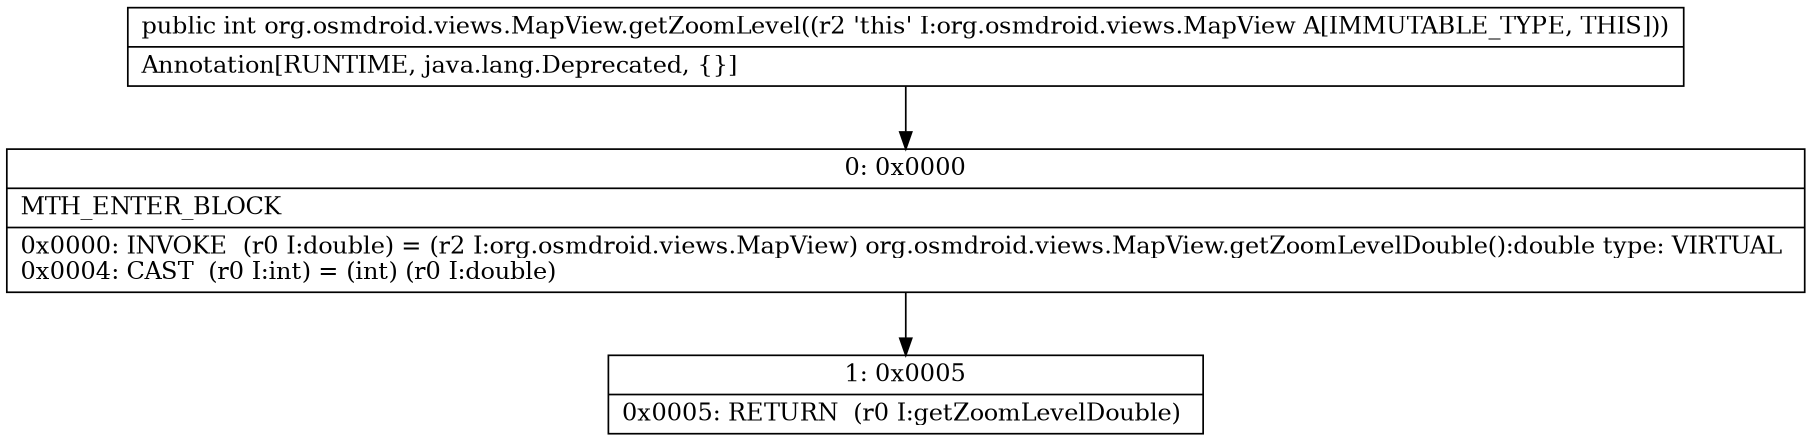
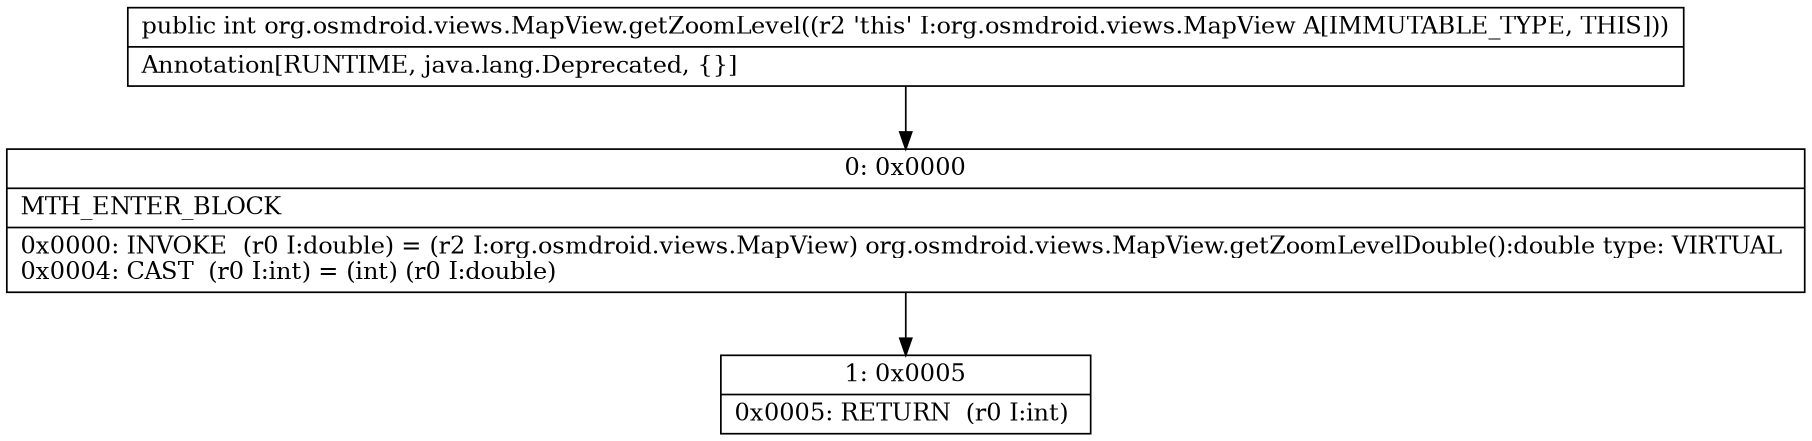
  digraph {
    node [shape=record]
    n1 [label="{0\:\ 0x0000|MTH_ENTER_BLOCK\l|0x0000: INVOKE  (r0 I:double) = (r2 I:org.osmdroid.views.MapView) org.osmdroid.views.MapView.getZoomLevelDouble():double type: VIRTUAL \l0x0004: CAST  (r0 I:int) = (int) (r0 I:double) \l}"]
-   n2 [label="{1\:\ 0x0005|0x0005: RETURN  (r0 I:getZoomLevelDouble) \l}"]
+   n2 [label="{1\:\ 0x0005|0x0005: RETURN  (r0 I:int) \l}"]
    n3 [label="{public int org.osmdroid.views.MapView.getZoomLevel((r2 'this' I:org.osmdroid.views.MapView A[IMMUTABLE_TYPE, THIS]))  | Annotation[RUNTIME, java.lang.Deprecated, \{\}]\l}"]
    n1 -> n2
    n3 -> n1
  }
